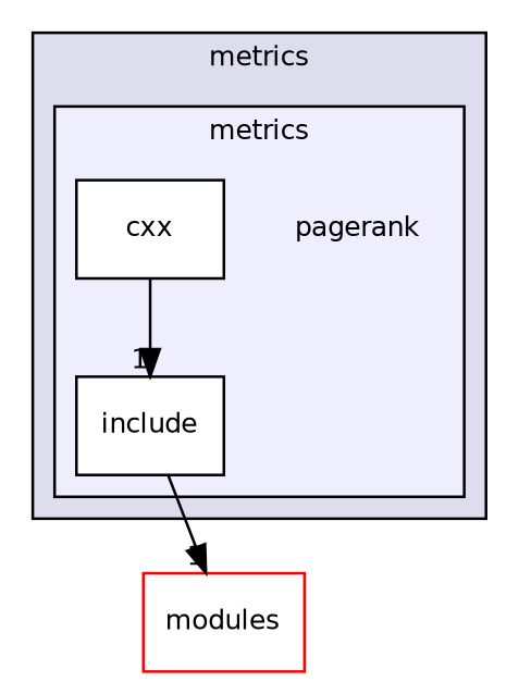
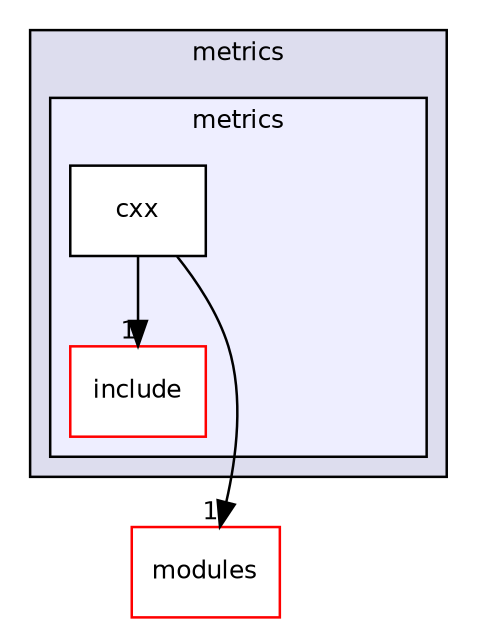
  digraph {
    compound=true
    node [fontname=Helvetica fontsize=10 shape=box color=red fillcolor=white style=filled]
    edge [headlabel=1 labeldistance=1.5 labelfontname=Helvetica labelfontsize=10]
-   n1 [label=pagerank shape=plaintext color="" fillcolor="" style=""]
    n2 [color=black label=cxx]
-   n3 [color=black label=include]
+   n3 [label=include]
    n4 [label=modules]
    subgraph cluster_1 {
      bgcolor="#ddddee"
      fontname=Helvetica
      fontsize=10
      label=metrics
      pencolor=black
      subgraph cluster_2 {
        bgcolor="#eeeeff"
        fontname=Helvetica
        fontsize=10
        pencolor=black
-       n1
        n2
        n3
      }
    }
    n2 -> n3
-   n3 -> n4
+   n2 -> n4
  }
